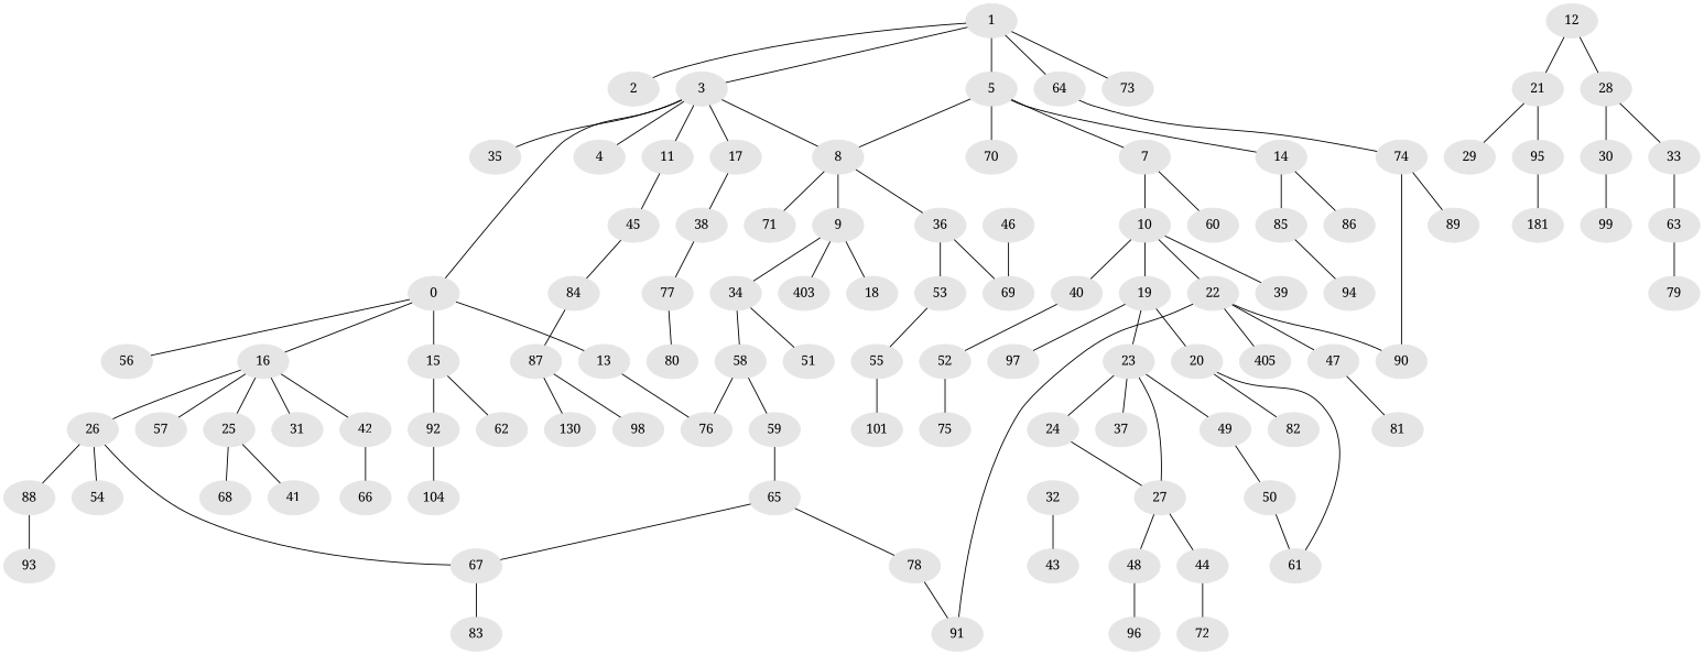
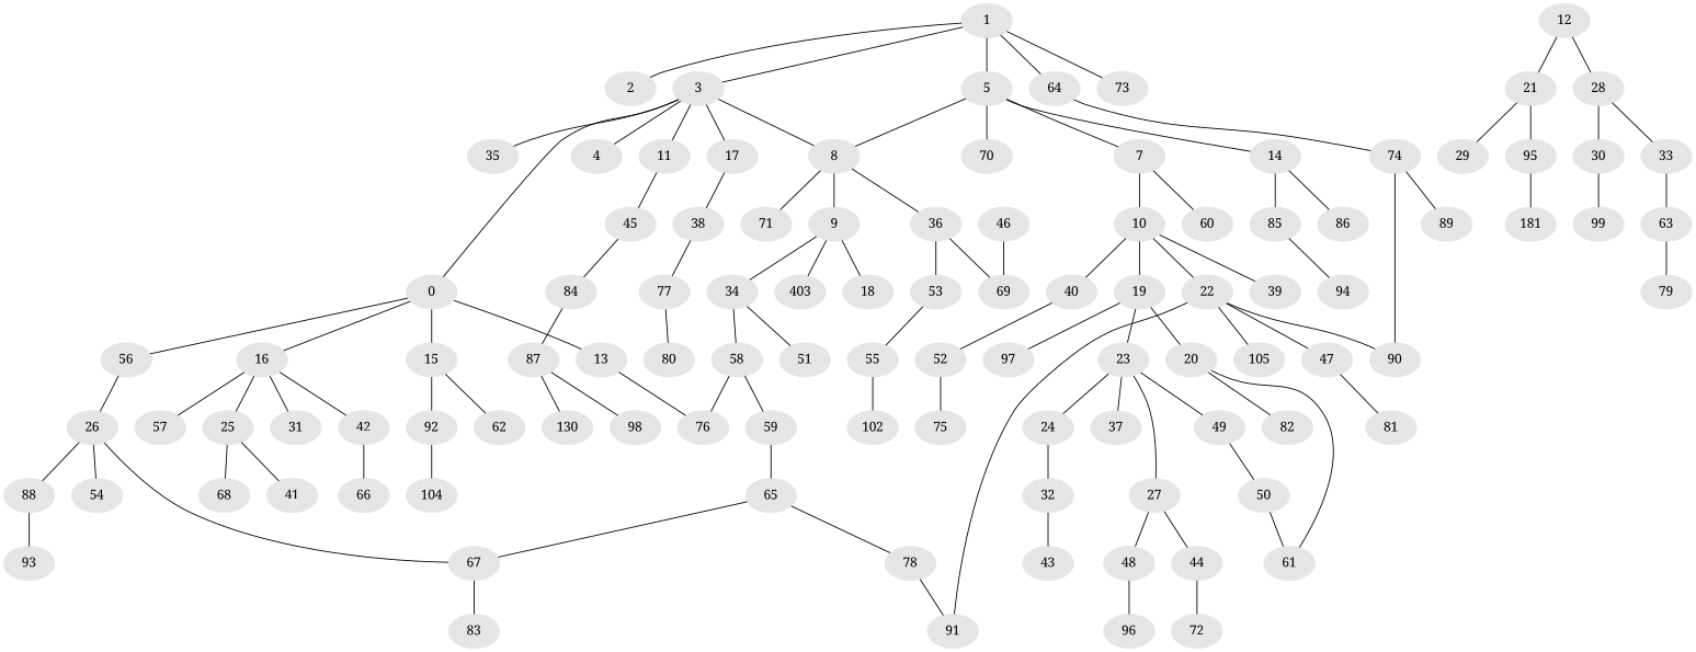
  graph {
    fontname="Noto Serif"
    node [color=gray90 fontname="Noto Serif" style=filled]
    edge [fontname="Noto Serif"]
    1
    2
    3
    5
    64
    73
    4
    n8 [label=0]
    8
    11
    17
    35
    7
    14
    70
    74
    12
    21
    28
    13
    15
    16
    56
    9
    36
    71
    45
    38
    10
    60
    85
    86
    76
    62
    92
    25
    26
    31
    42
    57
    19
    22
    39
    40
    18
    34
    n47 [label=403]
    53
    69
    51
    58
    20
    23
    97
    47
    90
    91
-   105 [label=405]
+   105
    52
    84
    29
    95
    30
    33
    94
    104
    41
    68
    54
    67
    88
    66
    77
    82
    61
    24
    27
    37
    49
    n80 [label=181]
    81
    32
    44
    48
    50
    43
    83
    93
    72
    96
    99
    63
    79
    59
    46
    55
    80
    75
    87
-   102 [label=101]
+   102
    65
    78
    89
    98
    n105 [label=130]
    1 -- 2
    1 -- 3
    1 -- 5
    1 -- 64
    1 -- 73
    3 -- 4
    3 -- n8
    3 -- 8
    3 -- 11
    3 -- 17
    3 -- 35
    5 -- 8
    5 -- 7
    5 -- 14
    5 -- 70
    64 -- 74
    n8 -- 13
    n8 -- 15
    n8 -- 16
    n8 -- 56
    8 -- 9
    8 -- 36
    8 -- 71
    11 -- 45
    17 -- 38
    7 -- 10
    7 -- 60
    14 -- 85
    14 -- 86
    74 -- 90
    74 -- 89
    12 -- 21
    12 -- 28
    21 -- 29
    21 -- 95
    28 -- 30
    28 -- 33
    13 -- 76
    15 -- 62
    15 -- 92
    16 -- 25
-   16 -- 26
+   56 -- 26
    16 -- 31
    16 -- 42
    16 -- 57
    9 -- 18
    9 -- 34
    9 -- n47
    36 -- 53
    36 -- 69
    45 -- 84
    38 -- 77
    10 -- 19
    10 -- 22
    10 -- 39
    10 -- 40
    85 -- 94
    92 -- 104
    25 -- 41
    25 -- 68
    26 -- 54
    26 -- 67
    26 -- 88
    42 -- 66
    19 -- 20
    19 -- 23
    19 -- 97
    22 -- 47
    22 -- 90
    22 -- 91
    22 -- 105
    40 -- 52
    34 -- 51
    34 -- 58
    53 -- 55
    58 -- 76
    58 -- 59
    20 -- 82
    20 -- 61
    23 -- 24
    23 -- 27
    23 -- 37
    23 -- 49
    47 -- 81
    52 -- 75
    84 -- 87
    95 -- n80
    30 -- 99
    33 -- 63
    67 -- 83
    88 -- 93
    77 -- 80
-   24 -- 27
+   24 -- 32
    27 -- 44
    27 -- 48
    49 -- 50
    32 -- 43
    44 -- 72
    48 -- 96
    50 -- 61
    63 -- 79
    59 -- 65
    46 -- 69
    55 -- 102
    87 -- 98
    87 -- n105
    65 -- 67
    65 -- 78
    78 -- 91
  }
